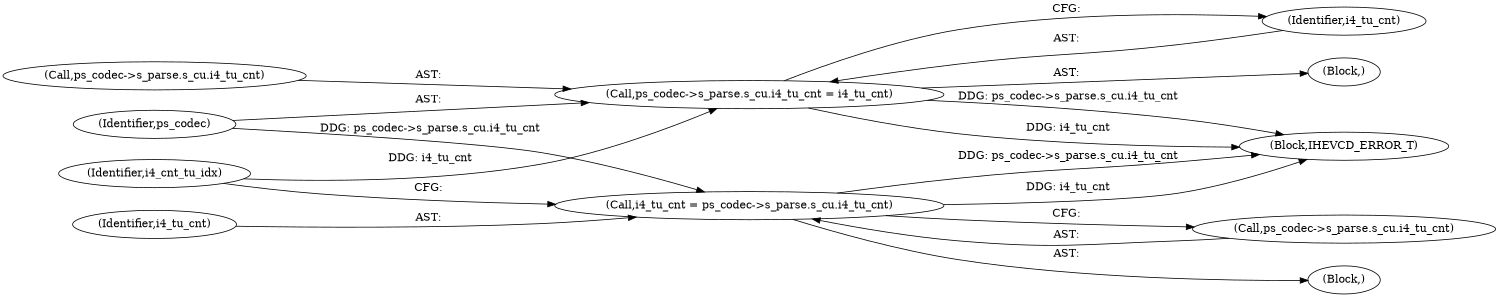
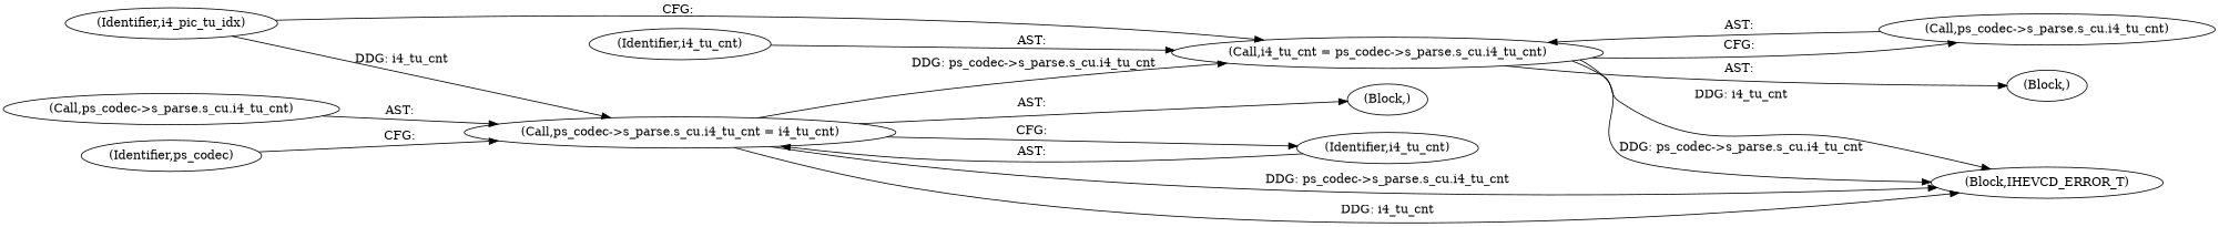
  digraph {
    rankdir=LR
    n1 [label="(Call,i4_tu_cnt = ps_codec->s_parse.s_cu.i4_tu_cnt)"]
    n2 [label="(Call,ps_codec->s_parse.s_cu.i4_tu_cnt)"]
    n3 [label="(Block,)"]
    n4 [label="(Block,IHEVCD_ERROR_T)"]
    n5 [label="(Call,ps_codec->s_parse.s_cu.i4_tu_cnt = i4_tu_cnt)"]
    n6 [label="(Identifier,i4_tu_cnt)"]
    n7 [label="(Block,)"]
-   n8 [label="(Identifier,i4_cnt_tu_idx)"]
+   n8 [label="(Identifier,i4_pic_tu_idx)"]
    n9 [label="(Identifier,ps_codec)"]
    n10 [label="(Call,ps_codec->s_parse.s_cu.i4_tu_cnt)"]
    n11 [label="(Identifier,i4_tu_cnt)"]
    n1 -> n2 [label="CFG: "]
    n1 -> n3 [label="AST: "]
    n1 -> n4 [label="DDG: ps_codec->s_parse.s_cu.i4_tu_cnt"]
    n1 -> n4 [label="DDG: i4_tu_cnt"]
    n2 -> n1 [label="AST: "]
-   n9 -> n1 [label="DDG: ps_codec->s_parse.s_cu.i4_tu_cnt"]
+   n5 -> n1 [label="DDG: ps_codec->s_parse.s_cu.i4_tu_cnt"]
    n5 -> n4 [label="DDG: ps_codec->s_parse.s_cu.i4_tu_cnt"]
    n5 -> n4 [label="DDG: i4_tu_cnt"]
    n5 -> n6 [label="CFG: "]
    n5 -> n7 [label="AST: "]
    n6 -> n5 [label="AST: "]
    n8 -> n1 [label="CFG: "]
    n8 -> n5 [label="DDG: i4_tu_cnt"]
-   n9 -> n5 [label="AST: "]
+   n9 -> n5 [label="CFG: "]
    n10 -> n5 [label="AST: "]
    n11 -> n1 [label="AST: "]
  }
